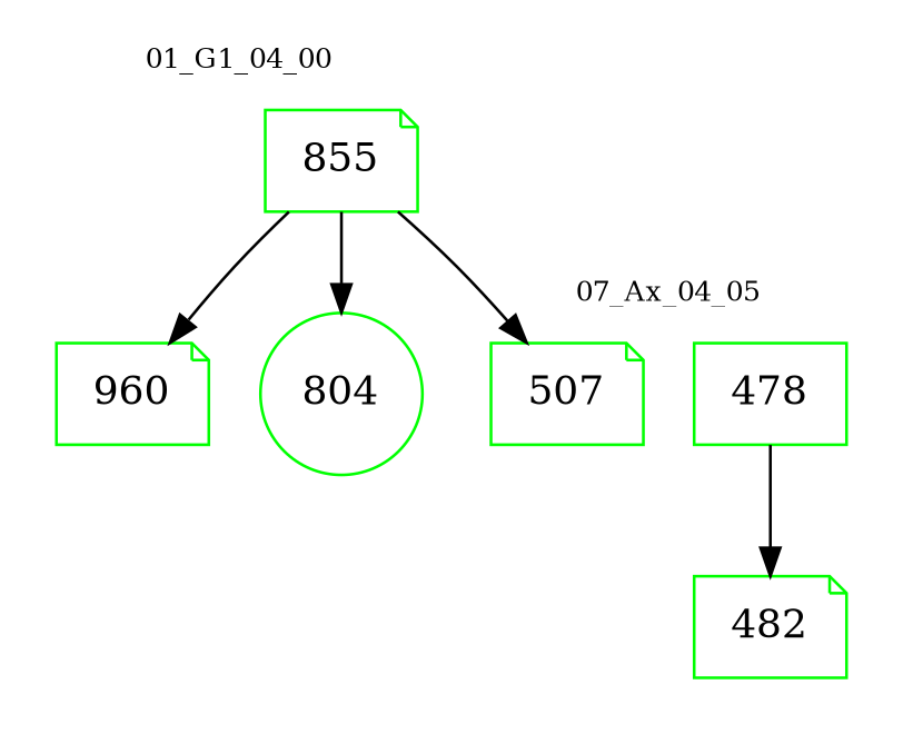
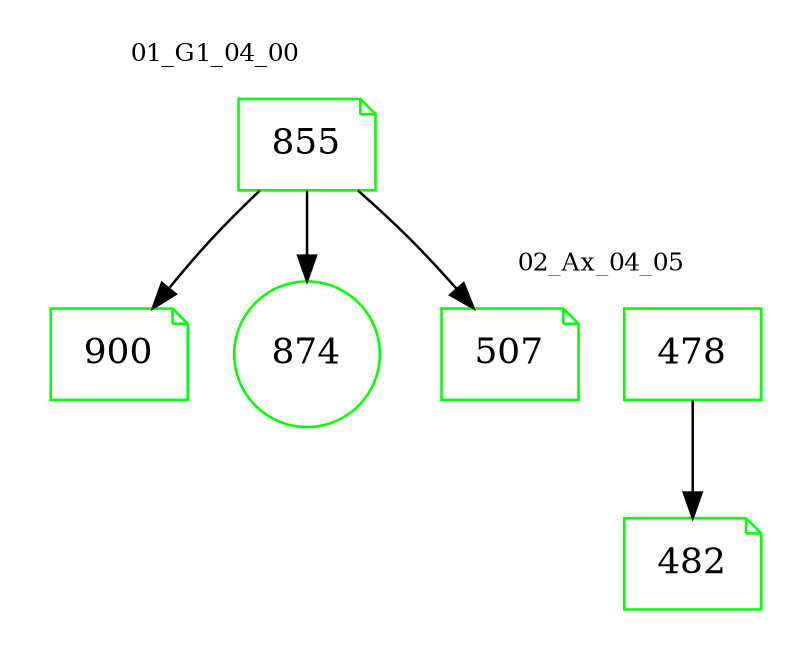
  digraph {
    node [color=green shape=note]
    edge [color=black]
    n1 [label=478 shape=box]
    n2 [label=507]
    n3 [label=482]
    n4 [label=855]
-   n5 [label=960]
-   n6 [label=804 shape=circle]
+   n5 [label=900]
+   n6 [label=874 shape=circle]
    subgraph cluster_1 {
      color=white
      fontsize=10
-     label="07_Ax_04_05"
+     label="02_Ax_04_05"
      n1
      n2
      n3
    }
    subgraph cluster_2 {
      color=white
      fontsize=10
      label="01_G1_04_00"
      n4
      n5
      n6
    }
    n1 -> n3
    n4 -> n2
    n4 -> n5
    n4 -> n6
  }
